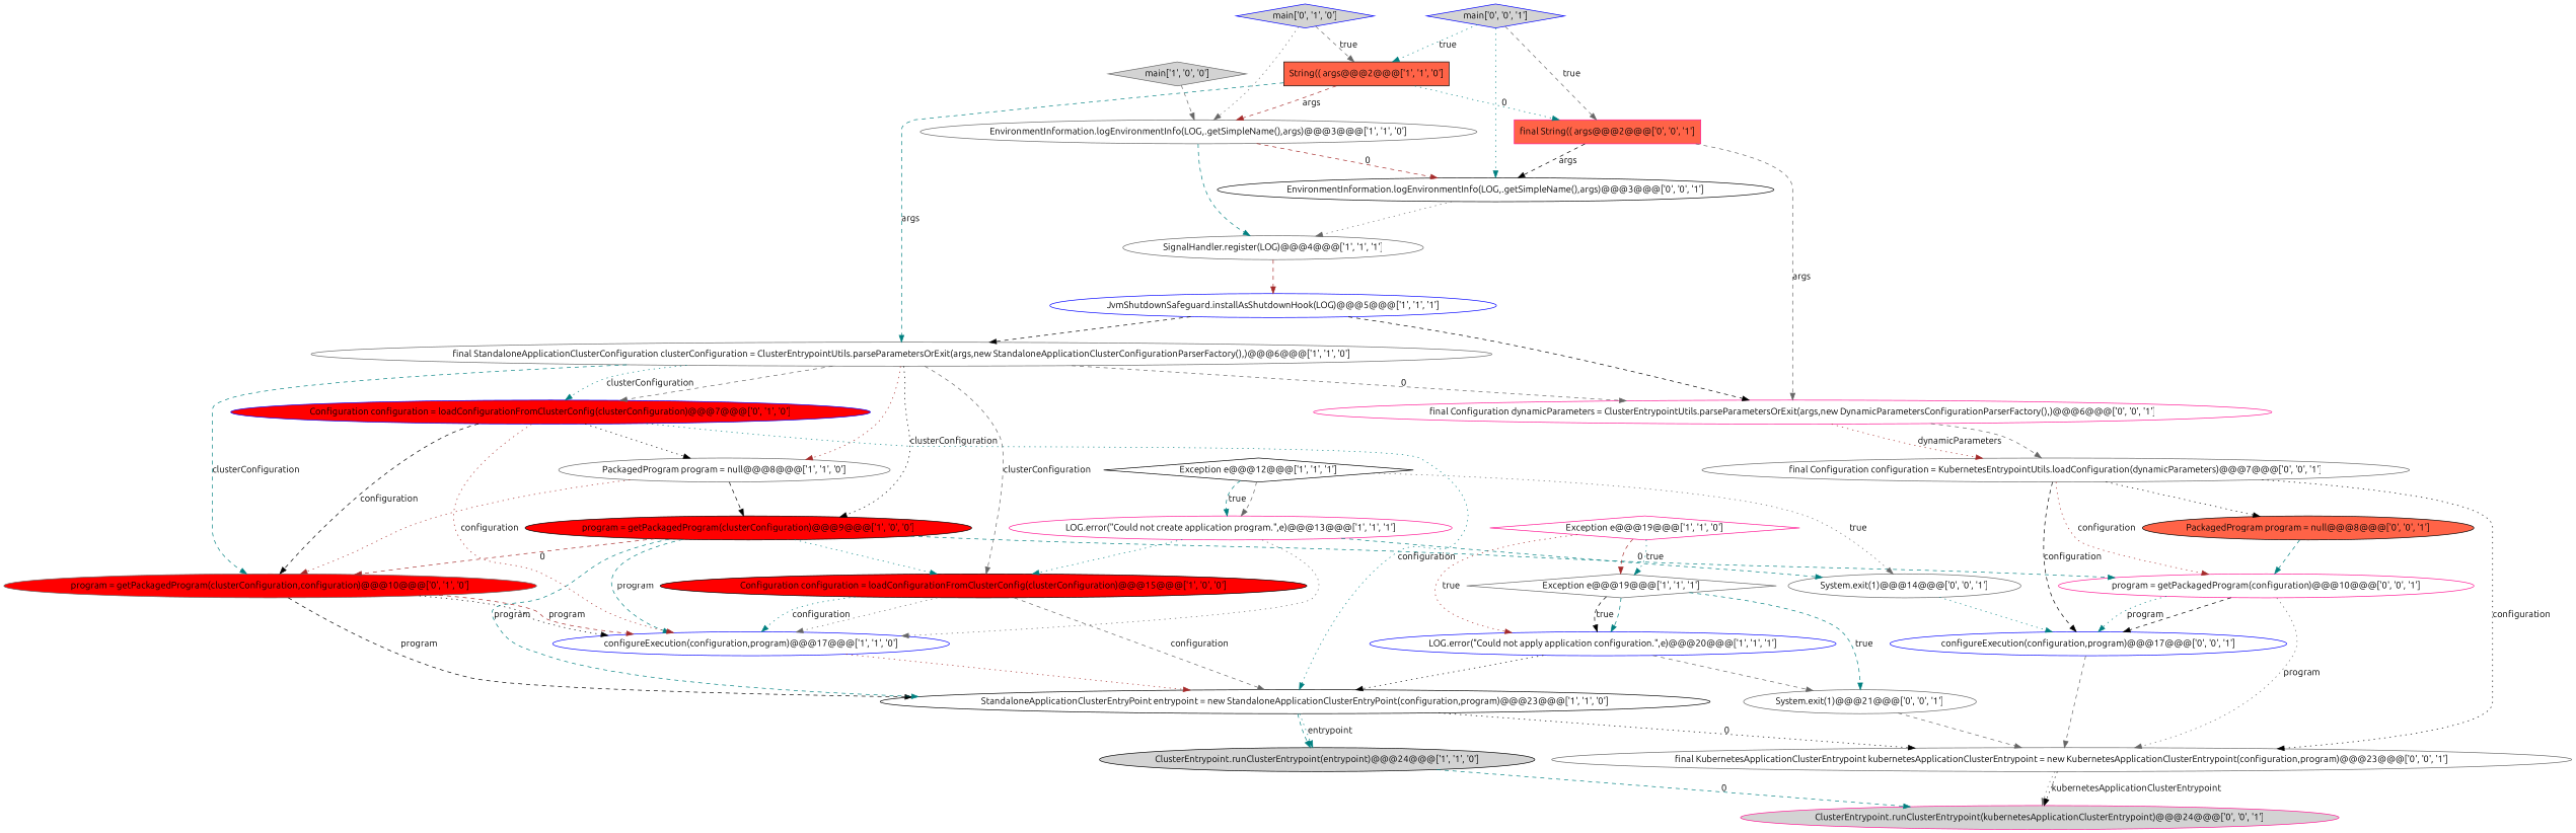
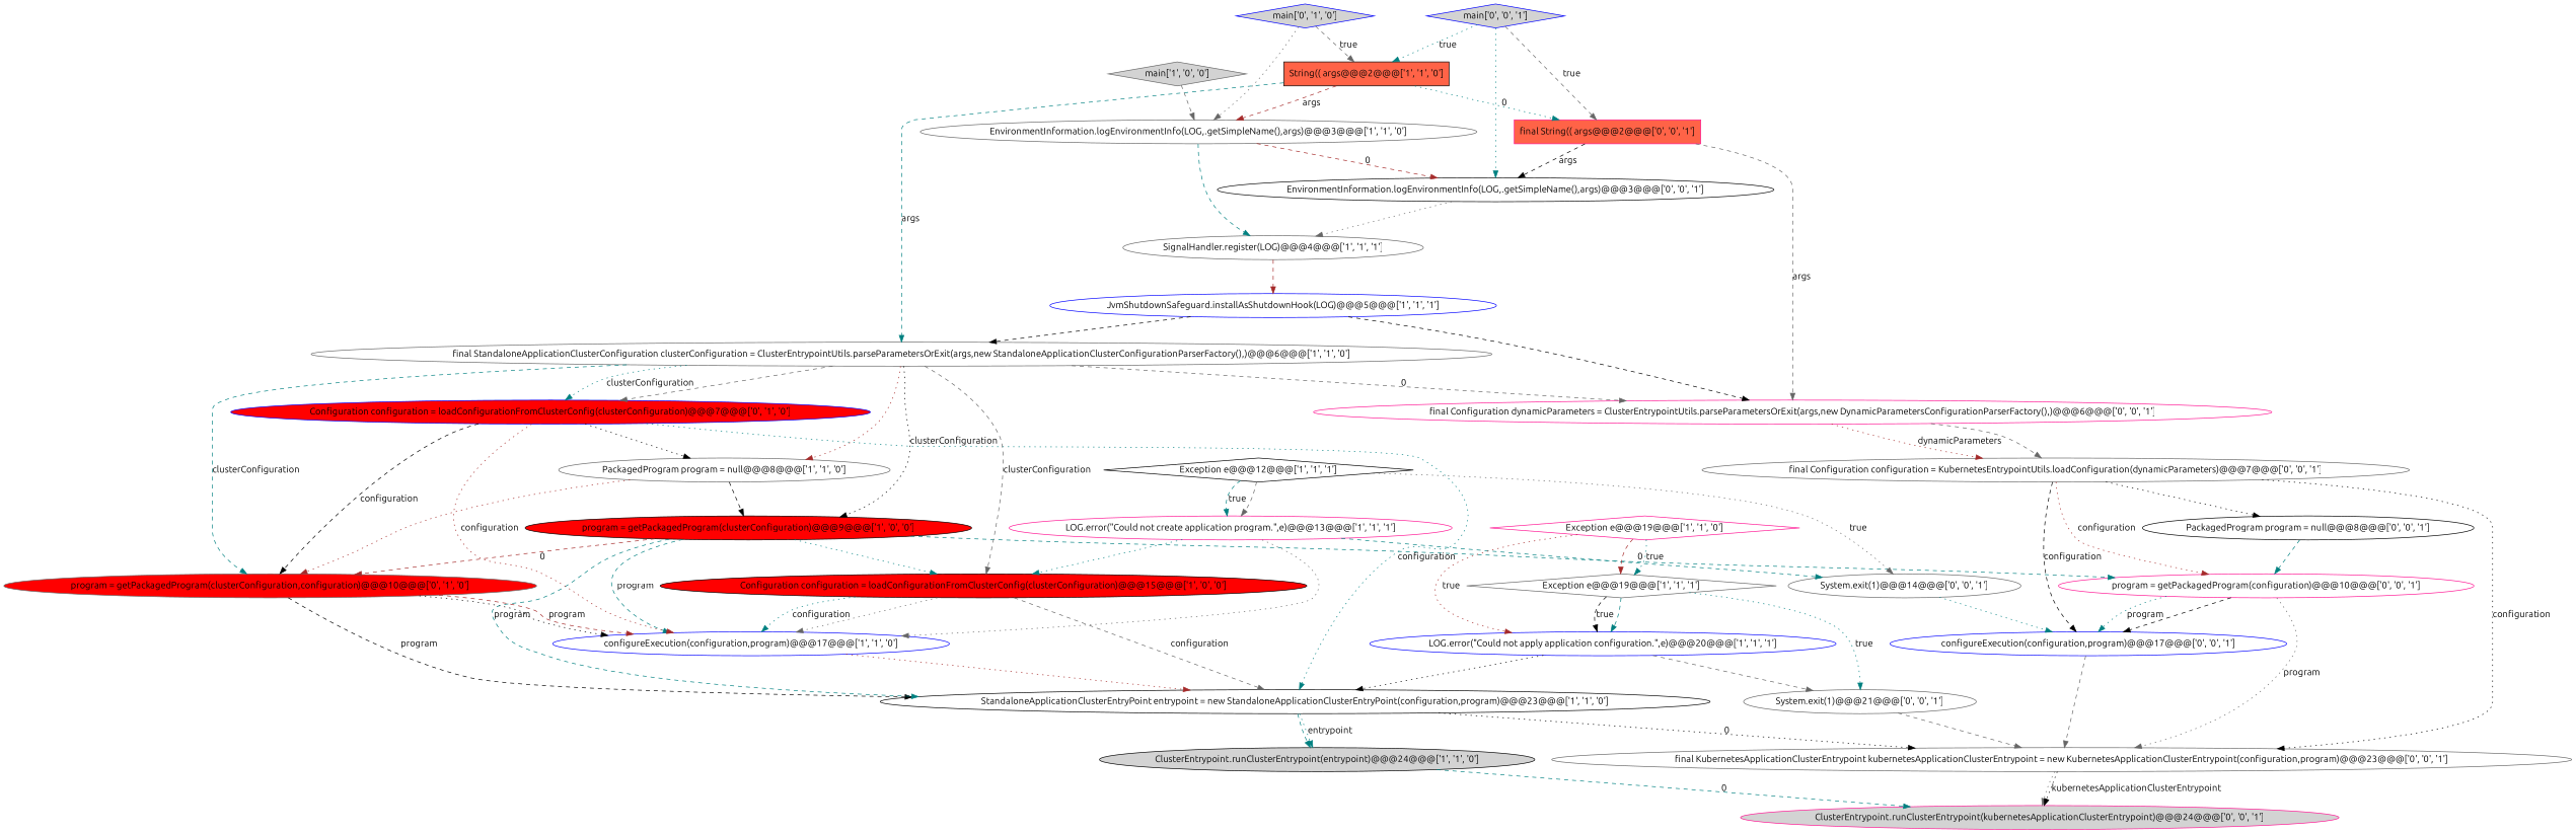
  digraph {
    fontname=Ubuntu
    node [color=gray40 fillcolor=white fontname=Ubuntu shape=ellipse style=filled]
    edge [color=teal fontname=Ubuntu style=dashed]
    n1 [label="System.exit(1)@@@21@@@['0', '0', '1']"]
    n2 [label="final KubernetesApplicationClusterEntrypoint kubernetesApplicationClusterEntrypoint = new KubernetesApplicationClusterEntrypoint(configuration,program)@@@23@@@['0', '0', '1']"]
    n3 [color=deeppink fillcolor=lightgray label="ClusterEntrypoint.runClusterEntrypoint(kubernetesApplicationClusterEntrypoint)@@@24@@@['0', '0', '1']"]
    n4 [fillcolor=red label="program = getPackagedProgram(clusterConfiguration,configuration)@@@10@@@['0', '1', '0']"]
    n5 [color=blue label="configureExecution(configuration,program)@@@17@@@['1', '1', '0']"]
    n6 [color=black label="StandaloneApplicationClusterEntryPoint entrypoint = new StandaloneApplicationClusterEntryPoint(configuration,program)@@@23@@@['1', '1', '0']"]
    n7 [color=black fillcolor=lightgray label="ClusterEntrypoint.runClusterEntrypoint(entrypoint)@@@24@@@['1', '1', '0']"]
    n8 [label="PackagedProgram program = null@@@8@@@['1', '1', '0']"]
    n9 [color=black fillcolor=red label="program = getPackagedProgram(clusterConfiguration)@@@9@@@['1', '0', '0']"]
    n10 [color=deeppink label="program = getPackagedProgram(configuration)@@@10@@@['0', '0', '1']"]
    n11 [color=black fillcolor=red label="Configuration configuration = loadConfigurationFromClusterConfig(clusterConfiguration)@@@15@@@['1', '0', '0']"]
    n12 [color=blue label="LOG.error(\"Could not apply application configuration.\",e)@@@20@@@['1', '1', '1']"]
    n13 [color=blue fillcolor=red label="Configuration configuration = loadConfigurationFromClusterConfig(clusterConfiguration)@@@7@@@['0', '1', '0']"]
    n14 [color=black fillcolor=tomato label="String(( args@@@2@@@['1', '1', '0']" shape=box]
    n15 [color=deeppink fillcolor=tomato label="final String(( args@@@2@@@['0', '0', '1']" shape=box]
    n16 [label="final StandaloneApplicationClusterConfiguration clusterConfiguration = ClusterEntrypointUtils.parseParametersOrExit(args,new StandaloneApplicationClusterConfigurationParserFactory(),)@@@6@@@['1', '1', '0']"]
    n17 [label="EnvironmentInformation.logEnvironmentInfo(LOG,.getSimpleName(),args)@@@3@@@['1', '1', '0']"]
    n18 [color=deeppink label="final Configuration dynamicParameters = ClusterEntrypointUtils.parseParametersOrExit(args,new DynamicParametersConfigurationParserFactory(),)@@@6@@@['0', '0', '1']"]
    n19 [color=black label="EnvironmentInformation.logEnvironmentInfo(LOG,.getSimpleName(),args)@@@3@@@['0', '0', '1']"]
    n20 [label="SignalHandler.register(LOG)@@@4@@@['1', '1', '1']"]
    n21 [color=black label="Exception e@@@12@@@['1', '1', '1']" shape=diamond]
    n22 [color=deeppink label="LOG.error(\"Could not create application program.\",e)@@@13@@@['1', '1', '1']"]
    n23 [label="System.exit(1)@@@14@@@['0', '0', '1']"]
    n24 [color=blue label="configureExecution(configuration,program)@@@17@@@['0', '0', '1']"]
    n25 [color=blue fillcolor=lightgray label="main['0', '1', '0']" shape=diamond]
    n26 [label="final Configuration configuration = KubernetesEntrypointUtils.loadConfiguration(dynamicParameters)@@@7@@@['0', '0', '1']"]
-   n27 [color=black fillcolor=tomato label="PackagedProgram program = null@@@8@@@['0', '0', '1']"]
+   n27 [color=black label="PackagedProgram program = null@@@8@@@['0', '0', '1']"]
    n28 [color=blue fillcolor=lightgray label="main['0', '0', '1']" shape=diamond]
    n29 [fillcolor=lightgray label="main['1', '0', '0']" shape=diamond]
    n30 [color=deeppink label="Exception e@@@19@@@['1', '1', '0']" shape=diamond]
    n31 [label="Exception e@@@19@@@['1', '1', '1']" shape=diamond]
    n32 [color=blue label="JvmShutdownSafeguard.installAsShutdownHook(LOG)@@@5@@@['1', '1', '1']"]
    n1 -> n2 [color=gray40]
    n2 -> n3 [color=gray40 style=dotted]
    n2 -> n3 [color=black label=kubernetesApplicationClusterEntrypoint style=dotted]
    n4 -> n5 [color=brown label=program]
    n4 -> n5 [color=black style=dotted]
    n4 -> n6 [color=black label=program]
    n5 -> n6 [color=brown style=dotted]
    n6 -> n2 [color=black label=0 style=dotted]
    n6 -> n7
    n6 -> n7 [label=entrypoint style=dotted]
    n7 -> n3 [label=0]
    n8 -> n4 [color=brown style=dotted]
    n8 -> n9 [color=black]
    n9 -> n4 [color=brown label=0]
    n9 -> n5 [label=program]
    n9 -> n6 [label=program]
    n9 -> n10 [label=0]
    n9 -> n11 [style=dotted]
    n10 -> n2 [color=gray40 label=program style=dotted]
    n10 -> n24 [color=black]
    n10 -> n24 [label=program style=dotted]
    n11 -> n5 [color=gray40 style=dotted]
    n11 -> n5 [label=configuration style=dotted]
    n11 -> n6 [color=gray40 label=configuration]
    n12 -> n1 [color=gray40]
    n12 -> n6 [color=black style=dotted]
    n13 -> n4 [color=black label=configuration]
    n13 -> n5 [color=brown label=configuration style=dotted]
    n13 -> n6 [label=configuration style=dotted]
    n13 -> n8 [color=black style=dotted]
    n14 -> n15 [label=0 style=dotted]
    n14 -> n16 [label=args]
    n14 -> n17 [color=brown label=args]
    n15 -> n18 [color=gray40 label=args]
    n15 -> n19 [color=black label=args]
    n16 -> n4 [label=clusterConfiguration]
    n16 -> n8 [color=brown style=dotted]
    n16 -> n9 [color=black label=clusterConfiguration style=dotted]
    n16 -> n11 [color=gray40 label=clusterConfiguration]
    n16 -> n13 [color=gray40]
    n16 -> n13 [label=clusterConfiguration style=dotted]
    n16 -> n18 [color=gray40 label=0]
    n17 -> n19 [color=brown label=0]
    n17 -> n20
    n18 -> n26 [color=brown label=dynamicParameters style=dotted]
    n18 -> n26 [color=gray40]
    n19 -> n20 [color=gray40 style=dotted]
    n20 -> n32 [color=brown]
    n21 -> n22 [color=gray40]
    n21 -> n22 [label=true]
    n21 -> n23 [color=gray40 label=true style=dotted]
    n22 -> n5 [color=gray40 style=dotted]
    n22 -> n11 [style=dotted]
    n22 -> n23
    n23 -> n24 [style=dotted]
    n24 -> n2 [color=gray40]
    n25 -> n14 [color=gray40 label=true]
    n25 -> n17 [color=gray40 style=dotted]
    n26 -> n2 [color=black label=configuration style=dotted]
    n26 -> n10 [color=brown label=configuration style=dotted]
    n26 -> n24 [color=black label=configuration]
    n26 -> n27 [color=black style=dotted]
    n27 -> n10
    n28 -> n14 [label=true style=dotted]
    n28 -> n15 [color=gray40 label=true]
    n28 -> n19 [style=dotted]
    n29 -> n17 [color=gray40]
    n30 -> n12 [color=brown label=true style=dotted]
    n30 -> n31 [label=true style=dotted]
    n30 -> n31 [color=brown]
-   n31 -> n1 [label=true]
+   n31 -> n1 [label=true style=dotted]
    n31 -> n12
    n31 -> n12 [color=black label=true]
    n32 -> n16 [color=black]
    n32 -> n18 [color=black]
  }
